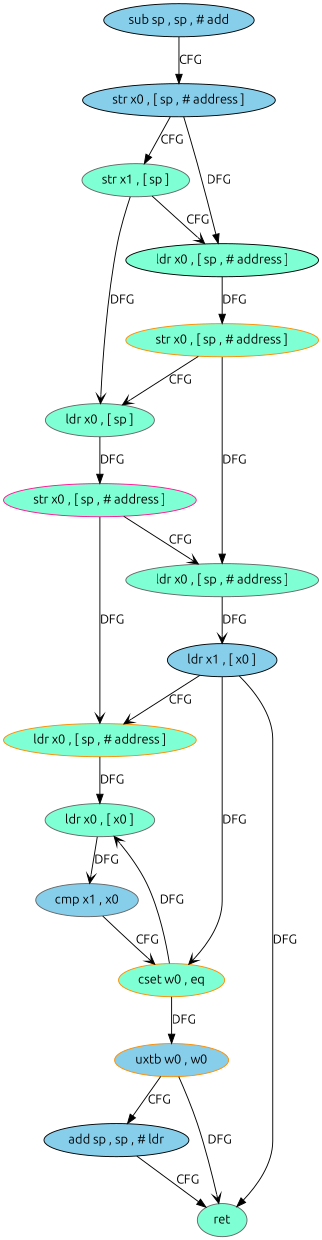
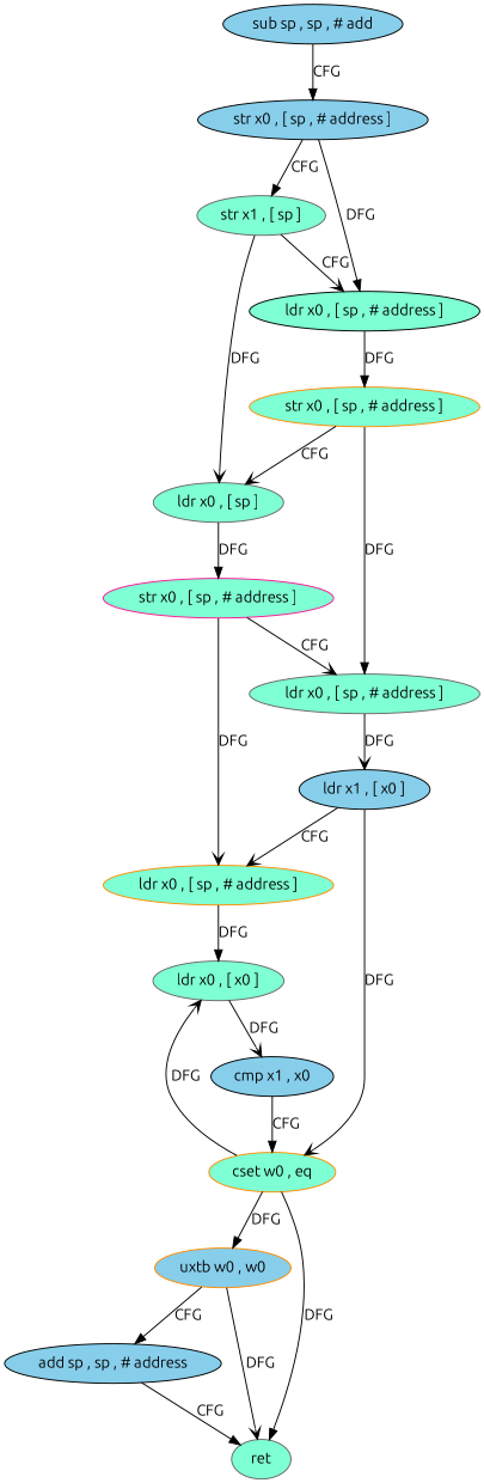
  digraph {
    fontname=Ubuntu
    node [color=black fillcolor=aquamarine fontname=Ubuntu style=filled]
    edge [arrowhead=vee fontname=Ubuntu]
    n1 [fillcolor=skyblue label="sub sp , sp , # add"]
    n2 [fillcolor=skyblue label="str x0 , [ sp , # address ]"]
    n3 [color=gray40 label="str x1 , [ sp ]"]
    n4 [label="ldr x0 , [ sp , # address ]"]
    n5 [color=gray40 label="ldr x0 , [ sp ]"]
    n6 [color=darkorange label="str x0 , [ sp , # address ]"]
    n7 [color=deeppink label="str x0 , [ sp , # address ]"]
    n8 [color=gray40 label="ldr x0 , [ sp , # address ]"]
    n9 [fillcolor=skyblue label="ldr x1 , [ x0 ]"]
    n10 [color=darkorange label="ldr x0 , [ sp , # address ]"]
    n11 [color=gray40 label="ldr x0 , [ x0 ]"]
    n12 [color=darkorange label="cset w0 , eq"]
    n13 [color=darkorange fillcolor=skyblue label="uxtb w0 , w0"]
    n14 [color=gray40 label=ret]
-   n15 [color=gray40 fillcolor=skyblue label="cmp x1 , x0"]
-   n16 [fillcolor=skyblue label="add sp , sp , # ldr"]
+   n15 [fillcolor=skyblue label="cmp x1 , x0"]
+   n16 [fillcolor=skyblue label="add sp , sp , # address"]
    n1 -> n2 [arrowhead=normal label=CFG]
    n2 -> n3 [arrowhead=normal label=CFG]
    n2 -> n4 [arrowhead=normal label=DFG]
    n3 -> n4 [label=CFG]
    n3 -> n5 [label=DFG]
    n4 -> n6 [arrowhead=normal label=DFG]
    n5 -> n7 [arrowhead=normal label=DFG]
    n6 -> n5 [label=CFG]
    n6 -> n8 [arrowhead=normal label=DFG]
    n7 -> n8 [label=CFG]
    n7 -> n10 [label=DFG]
    n8 -> n9 [label=DFG]
    n9 -> n10 [label=CFG]
    n9 -> n12 [label=DFG]
    n10 -> n11 [arrowhead=normal label=DFG]
    n11 -> n15 [label=DFG]
    n12 -> n11 [label=DFG]
    n12 -> n13 [arrowhead=normal label=DFG]
-   n9 -> n14 [arrowhead=normal label=DFG]
+   n12 -> n14 [arrowhead=normal label=DFG]
    n13 -> n14 [label=DFG]
    n13 -> n16 [arrowhead=normal label=CFG]
-   n15 -> n12 [label=CFG]
+   n15 -> n12 [arrowhead=normal label=CFG]
    n16 -> n14 [arrowhead=normal label=CFG]
  }
